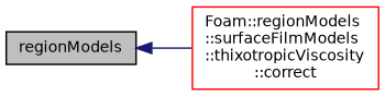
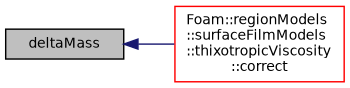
  digraph {
    rankdir=LR
    node [fontname=Helvetica fontsize=10 shape=record]
-   n1 [color=black fillcolor=grey75 fontcolor=black height=0.2 label=regionModels style=filled width=0.4]
+   n1 [color=black fillcolor=grey75 fontcolor=black height=0.2 label=deltaMass style=filled width=0.4]
    n2 [color=red height=0.2 label="Foam::regionModels\l::surfaceFilmModels\l::thixotropicViscosity\l::correct" width=0.4]
    n1 -> n2 [color=midnightblue dir=back fontname=Helvetica fontsize=10 labelfontname=Helvetica labelfontsize=10 style=solid]
  }
